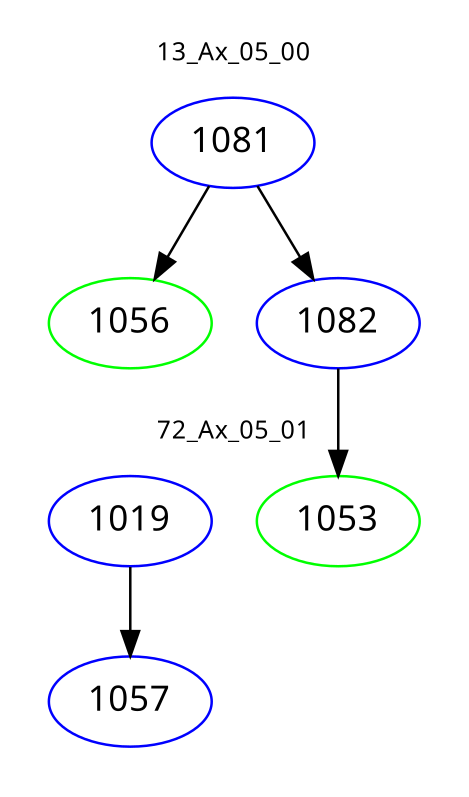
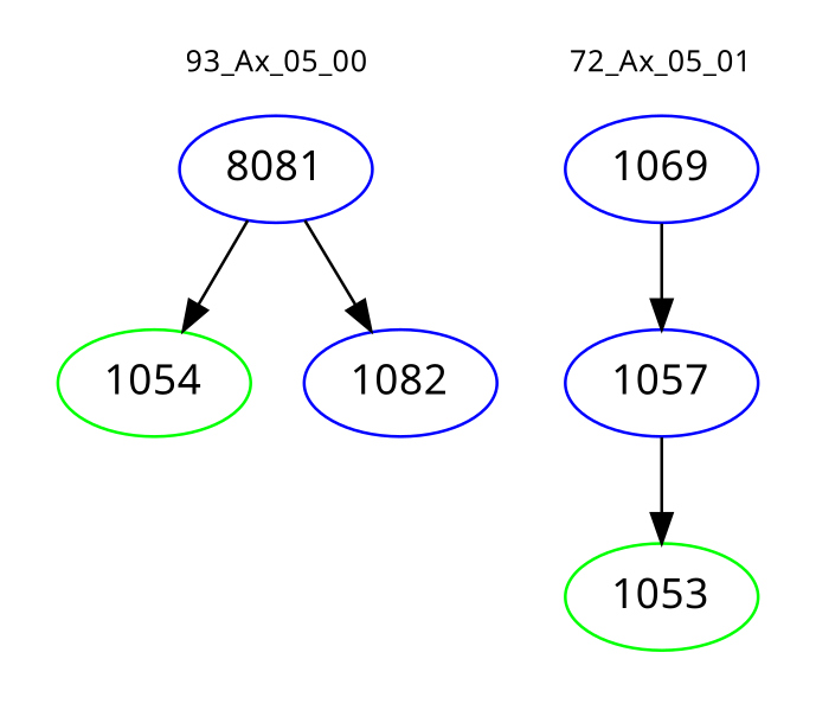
  digraph {
    fontname="Noto Sans"
    node [color=blue fontname="Noto Sans"]
    edge [color=black fontname="Noto Sans"]
-   n1 [label=1081]
-   n2 [color=green label=1056]
+   n1 [label=8081]
+   n2 [color=green label=1054]
    n3 [label=1082]
    n4 [label=1057]
    n5 [color=green label=1053]
-   n6 [label=1019]
+   n6 [label=1069]
    subgraph cluster_1 {
      color=white
      fontsize=10
-     label="13_Ax_05_00"
+     label="93_Ax_05_00"
      n1
      n2
      n3
    }
    subgraph cluster_2 {
      color=white
      fontsize=10
      label="72_Ax_05_01"
      n4
      n5
      n6
    }
    n1 -> n2
    n1 -> n3
-   n3 -> n5
+   n4 -> n5
    n6 -> n4
  }
